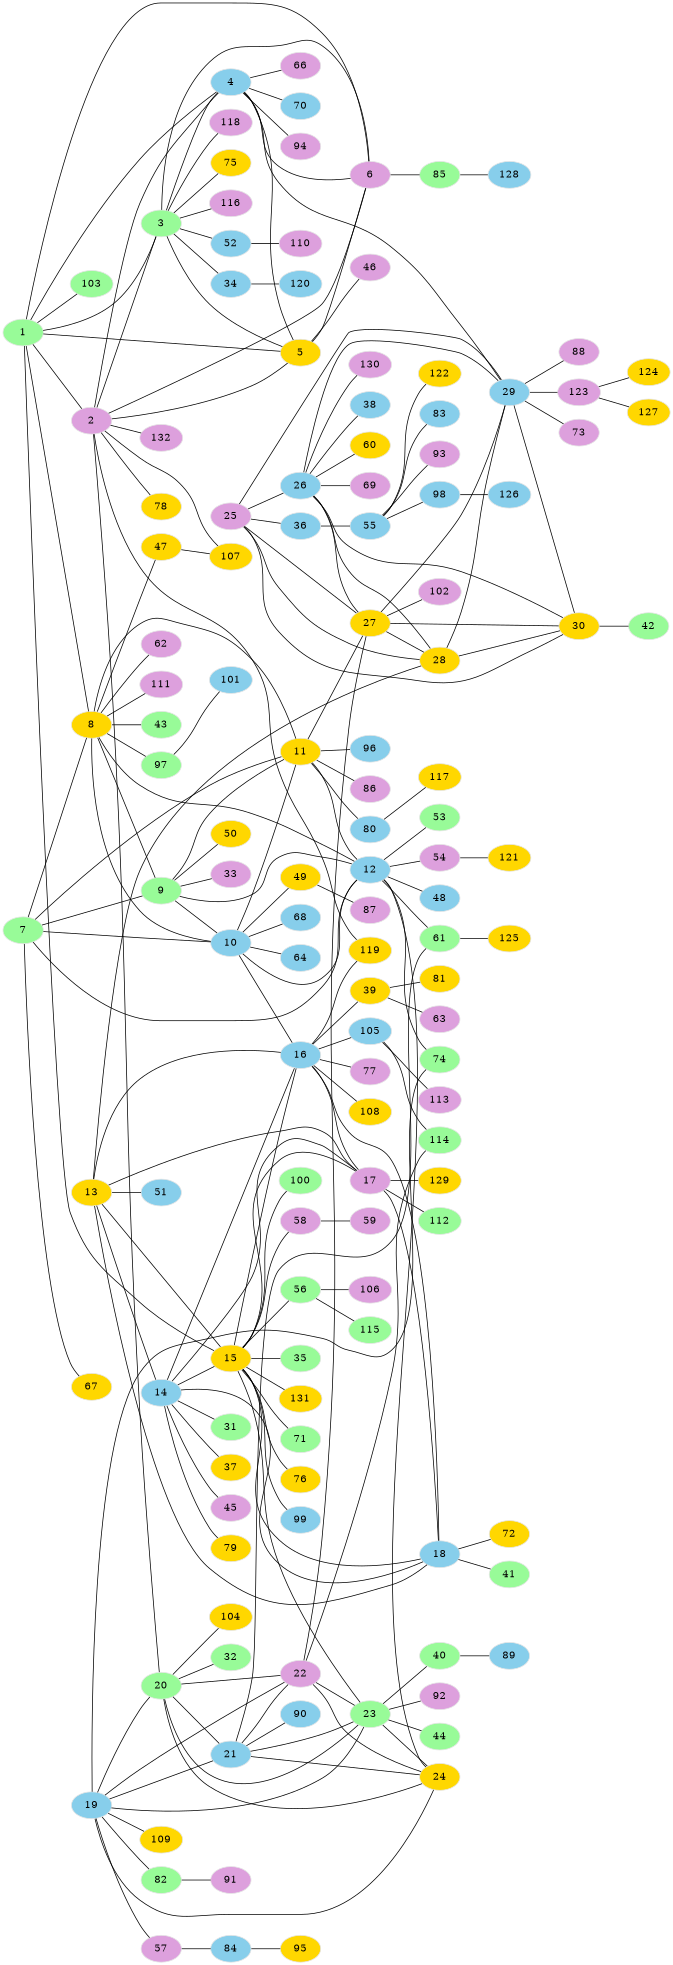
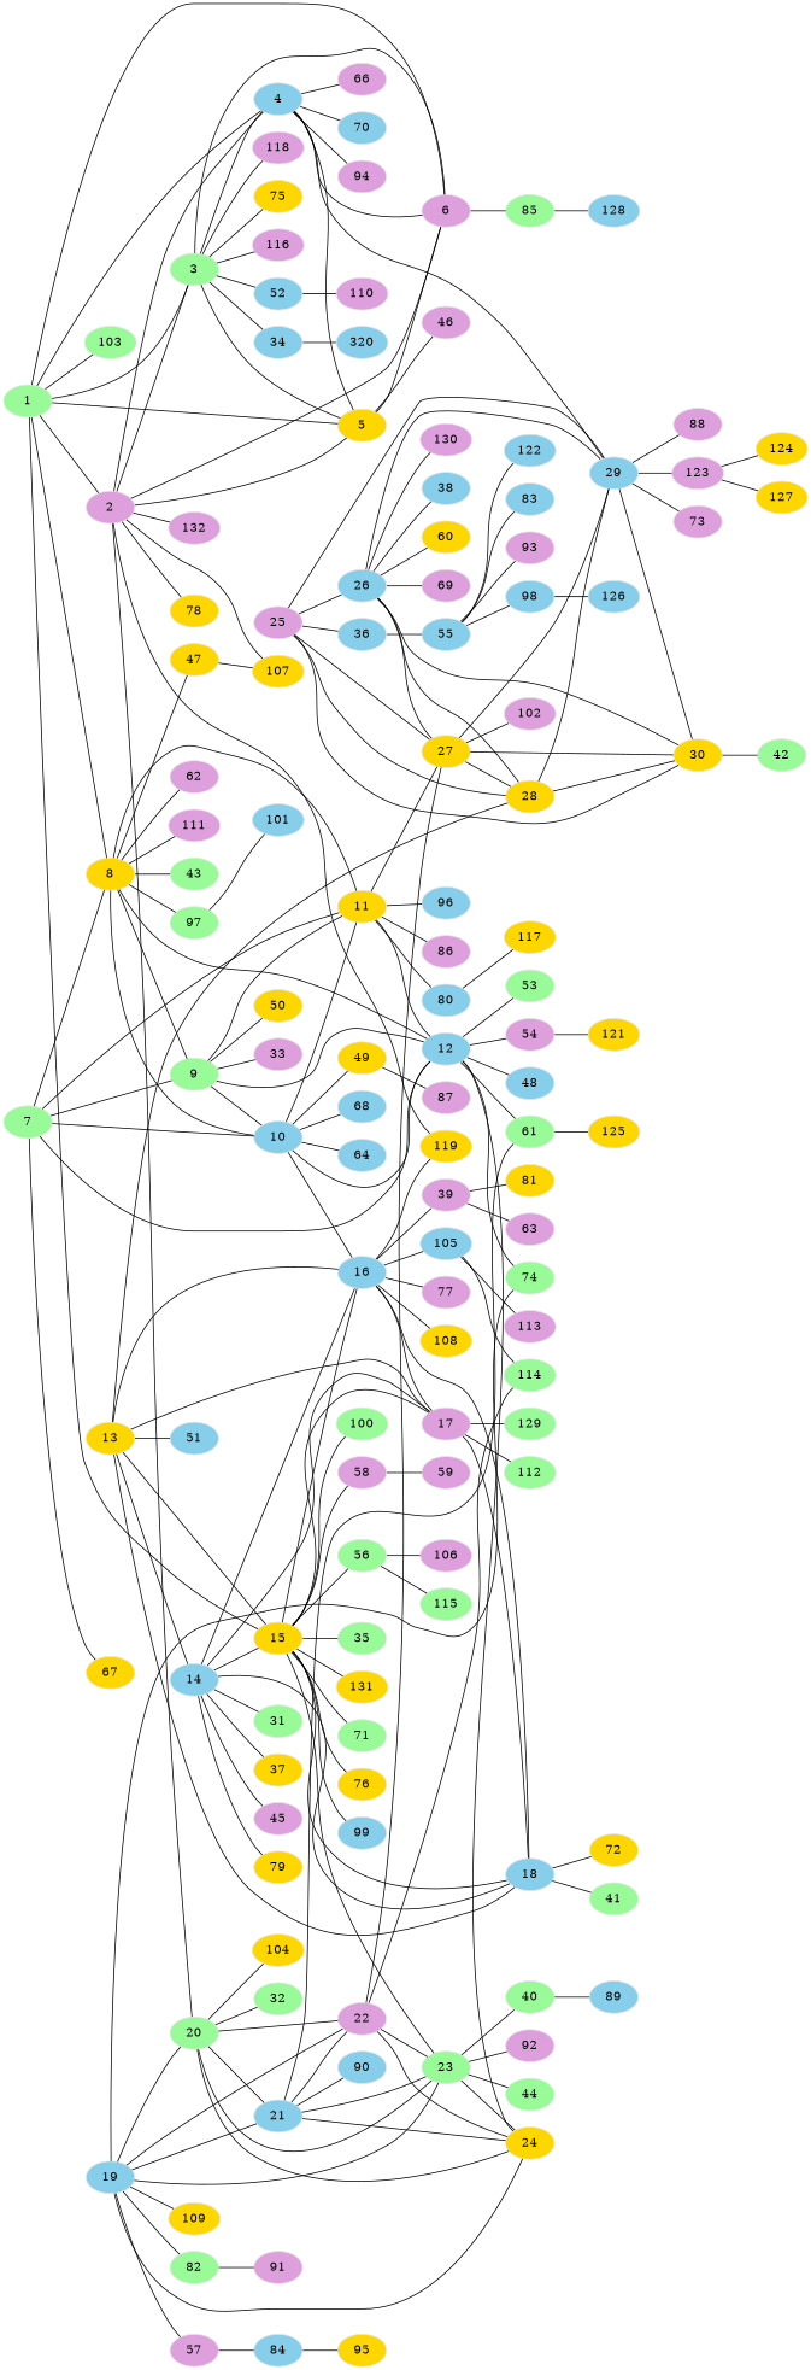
  graph {
    rankdir=LR
    node [color=gray90 fillcolor=plum style=filled]
    1 [fillcolor=palegreen]
    2
    3 [fillcolor=palegreen]
    4 [fillcolor=skyblue]
    5 [fillcolor=gold]
    6
    8 [fillcolor=gold]
    15 [fillcolor=gold]
    103 [fillcolor=palegreen]
    20 [fillcolor=palegreen]
    78 [fillcolor=gold]
    107 [fillcolor=gold]
    119 [fillcolor=gold]
    132
    34 [fillcolor=skyblue]
    52 [fillcolor=skyblue]
    75 [fillcolor=gold]
    116
    118
    29 [fillcolor=skyblue]
    66
    70 [fillcolor=skyblue]
    94
    46
    85 [fillcolor=palegreen]
    9 [fillcolor=palegreen]
    10 [fillcolor=skyblue]
    11 [fillcolor=gold]
    12 [fillcolor=skyblue]
    43 [fillcolor=palegreen]
    47 [fillcolor=gold]
    62
    97 [fillcolor=palegreen]
    111
    16 [fillcolor=skyblue]
    17
    18 [fillcolor=skyblue]
    23 [fillcolor=palegreen]
    35 [fillcolor=palegreen]
    56 [fillcolor=palegreen]
    58
    71 [fillcolor=palegreen]
    76 [fillcolor=gold]
    99 [fillcolor=skyblue]
    100 [fillcolor=palegreen]
    131 [fillcolor=gold]
    24 [fillcolor=gold]
    21 [fillcolor=skyblue]
    22
    32 [fillcolor=palegreen]
    104 [fillcolor=gold]
-   120 [fillcolor=skyblue]
+   120 [fillcolor=skyblue label=320]
    110
    30 [fillcolor=gold]
    73
    88
    123
    128 [fillcolor=skyblue]
    7 [fillcolor=palegreen]
    67 [fillcolor=gold]
    33
    50 [fillcolor=gold]
    49 [fillcolor=gold]
    64 [fillcolor=skyblue]
    68 [fillcolor=skyblue]
    27 [fillcolor=gold]
    80 [fillcolor=skyblue]
    86
    96 [fillcolor=skyblue]
    48 [fillcolor=skyblue]
    53 [fillcolor=palegreen]
    54
    61 [fillcolor=palegreen]
    74 [fillcolor=palegreen]
    101 [fillcolor=skyblue]
-   39 [fillcolor=gold]
+   39
    77
    105 [fillcolor=skyblue]
    108 [fillcolor=gold]
    87
    28 [fillcolor=gold]
    102
    117 [fillcolor=gold]
    121 [fillcolor=gold]
    125 [fillcolor=gold]
    13 [fillcolor=gold]
    14 [fillcolor=skyblue]
    51 [fillcolor=skyblue]
    31 [fillcolor=palegreen]
    37 [fillcolor=gold]
    45
    79 [fillcolor=gold]
    112 [fillcolor=palegreen]
-   129 [fillcolor=gold]
+   129 [fillcolor=palegreen]
    41 [fillcolor=palegreen]
    72 [fillcolor=gold]
    40 [fillcolor=palegreen]
    44 [fillcolor=palegreen]
    92
    106
    115 [fillcolor=palegreen]
    59
    63
    81 [fillcolor=gold]
    114 [fillcolor=palegreen]
    113
    19 [fillcolor=skyblue]
    57
    82 [fillcolor=palegreen]
    109 [fillcolor=gold]
    90 [fillcolor=skyblue]
    84 [fillcolor=skyblue]
    91
    89 [fillcolor=skyblue]
    25
    26 [fillcolor=skyblue]
    36 [fillcolor=skyblue]
    38 [fillcolor=skyblue]
    60 [fillcolor=gold]
    69
    130
    42 [fillcolor=palegreen]
    55 [fillcolor=skyblue]
    124 [fillcolor=gold]
    127 [fillcolor=gold]
    83 [fillcolor=skyblue]
    93
    98 [fillcolor=skyblue]
-   122 [fillcolor=gold]
+   122 [fillcolor=skyblue]
    126 [fillcolor=skyblue]
    95 [fillcolor=gold]
    1 -- 2
    1 -- 3
    1 -- 4
    1 -- 5
    1 -- 6
    1 -- 8
    1 -- 15
    1 -- 103
    2 -- 3
    2 -- 4
    2 -- 5
    2 -- 6
    2 -- 20
    2 -- 78
    2 -- 107
    2 -- 119
    2 -- 132
    3 -- 4
    3 -- 5
    3 -- 6
    3 -- 34
    3 -- 52
    3 -- 75
    3 -- 116
    3 -- 118
    4 -- 5
    4 -- 6
    4 -- 29
    4 -- 66
    4 -- 70
    4 -- 94
    5 -- 6
    5 -- 46
    6 -- 85
    8 -- 9
    8 -- 10
    8 -- 11
    8 -- 12
    8 -- 43
    8 -- 47
    8 -- 62
    8 -- 97
    8 -- 111
    15 -- 16
    15 -- 17
    15 -- 18
    15 -- 23
    15 -- 35
    15 -- 56
    15 -- 58
    15 -- 71
    15 -- 76
    15 -- 99
    15 -- 100
    15 -- 131
    20 -- 23
    20 -- 24
    20 -- 21
    20 -- 22
    20 -- 32
    20 -- 104
    34 -- 120
    52 -- 110
    29 -- 30
    29 -- 73
    29 -- 88
    29 -- 123
    85 -- 128
    9 -- 10
    9 -- 11
    9 -- 12
    9 -- 33
    9 -- 50
    10 -- 11
    10 -- 12
    10 -- 16
    10 -- 49
    10 -- 64
    10 -- 68
    11 -- 12
    11 -- 27
    11 -- 80
    11 -- 86
    11 -- 96
    12 -- 24
    12 -- 48
    12 -- 53
    12 -- 54
    12 -- 61
    12 -- 74
    47 -- 107
    97 -- 101
    16 -- 119
    16 -- 17
    16 -- 18
    16 -- 39
    16 -- 77
    16 -- 105
    16 -- 108
    17 -- 18
    17 -- 112
    17 -- 129
    18 -- 41
    18 -- 72
    23 -- 24
    23 -- 40
    23 -- 44
    23 -- 92
    56 -- 106
    56 -- 115
    58 -- 59
    21 -- 23
    21 -- 24
    21 -- 22
    21 -- 61
    21 -- 90
    22 -- 23
    22 -- 24
    22 -- 27
    22 -- 114
    30 -- 42
    123 -- 124
    123 -- 127
    7 -- 8
    7 -- 9
    7 -- 10
    7 -- 11
    7 -- 12
    7 -- 67
    49 -- 87
    27 -- 29
    27 -- 30
    27 -- 28
    27 -- 102
    80 -- 117
    54 -- 121
    61 -- 125
    39 -- 63
    39 -- 81
    105 -- 114
    105 -- 113
    28 -- 29
    28 -- 30
    13 -- 15
    13 -- 16
    13 -- 17
    13 -- 18
    13 -- 28
    13 -- 14
    13 -- 51
    14 -- 15
    14 -- 16
    14 -- 17
    14 -- 18
    14 -- 31
    14 -- 37
    14 -- 45
    14 -- 79
    40 -- 89
    19 -- 20
    19 -- 23
    19 -- 24
    19 -- 21
    19 -- 22
    19 -- 74
    19 -- 57
    19 -- 82
    19 -- 109
    57 -- 84
    82 -- 91
    84 -- 95
    25 -- 29
    25 -- 30
    25 -- 27
    25 -- 28
    25 -- 26
    25 -- 36
    26 -- 29
    26 -- 30
    26 -- 27
    26 -- 28
    26 -- 38
    26 -- 60
    26 -- 69
    26 -- 130
    36 -- 55
    55 -- 83
    55 -- 93
    55 -- 98
    55 -- 122
    98 -- 126
  }
